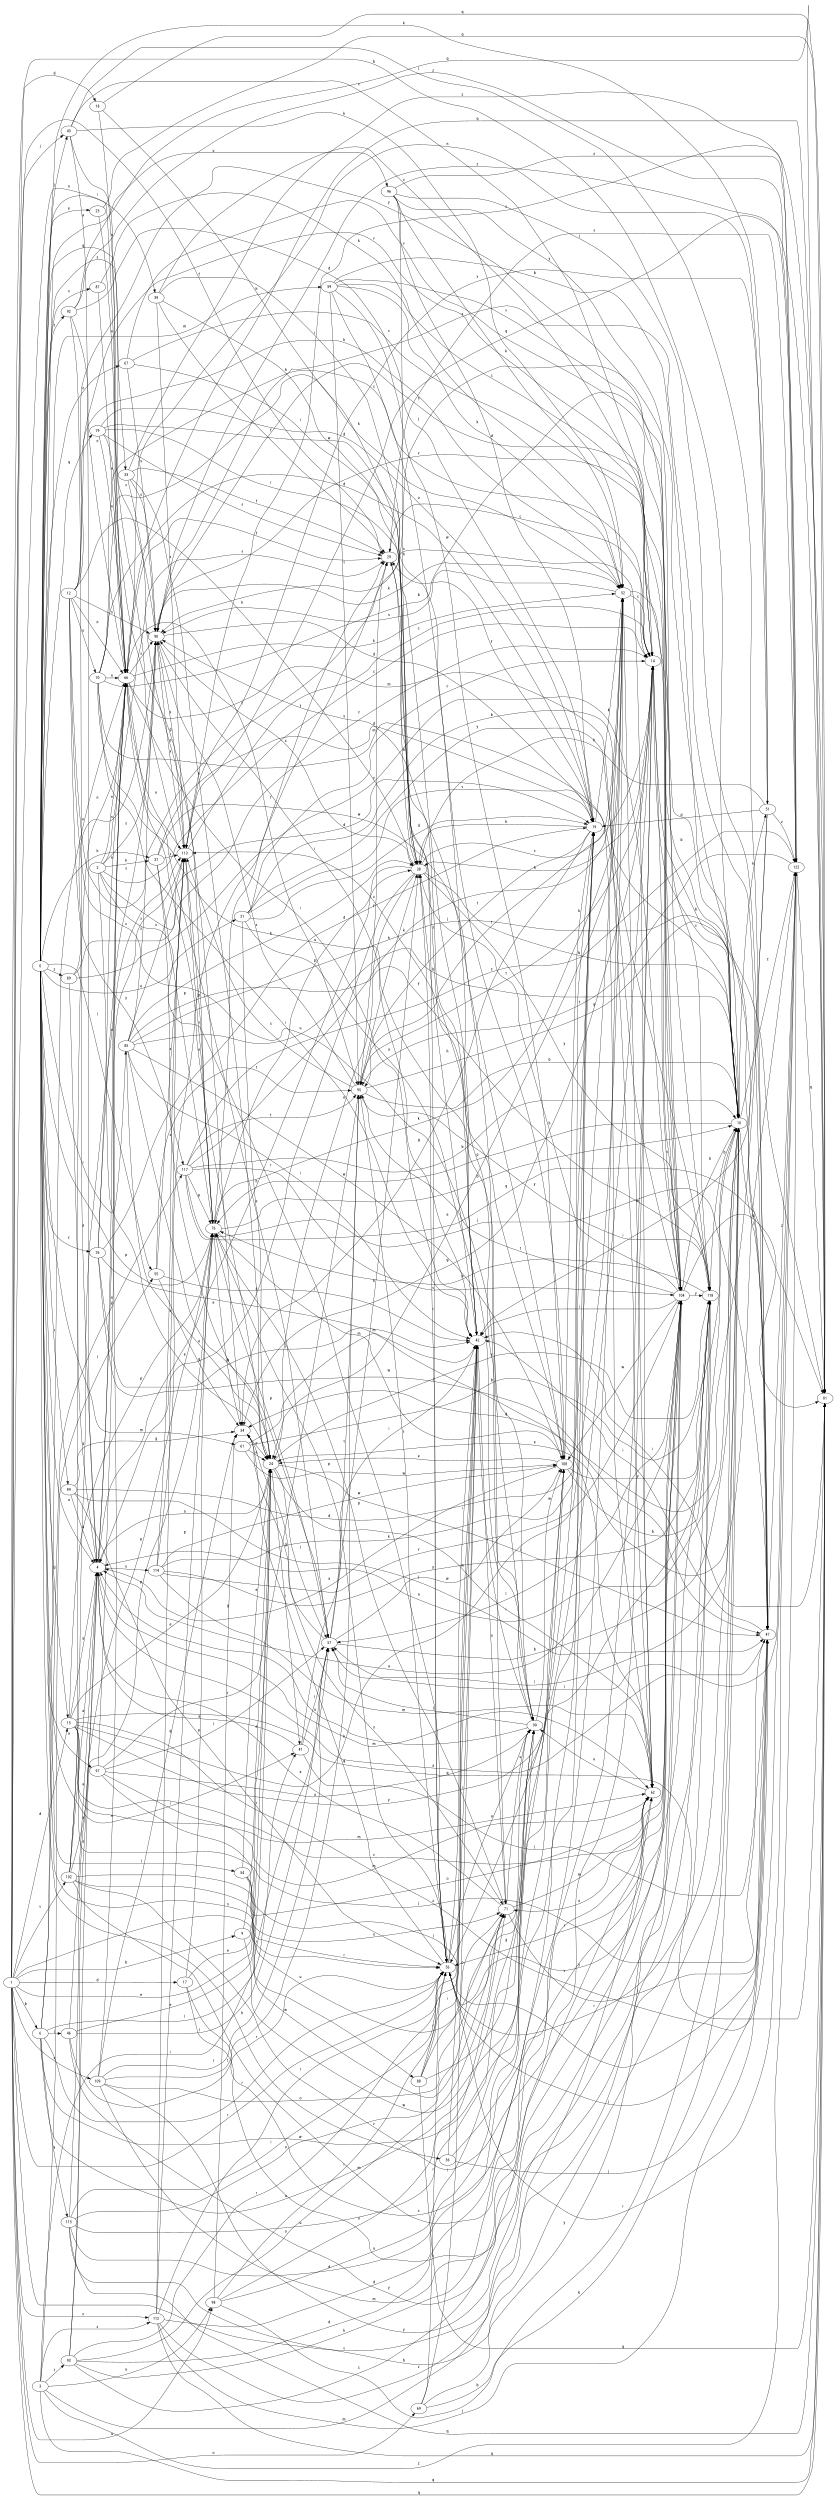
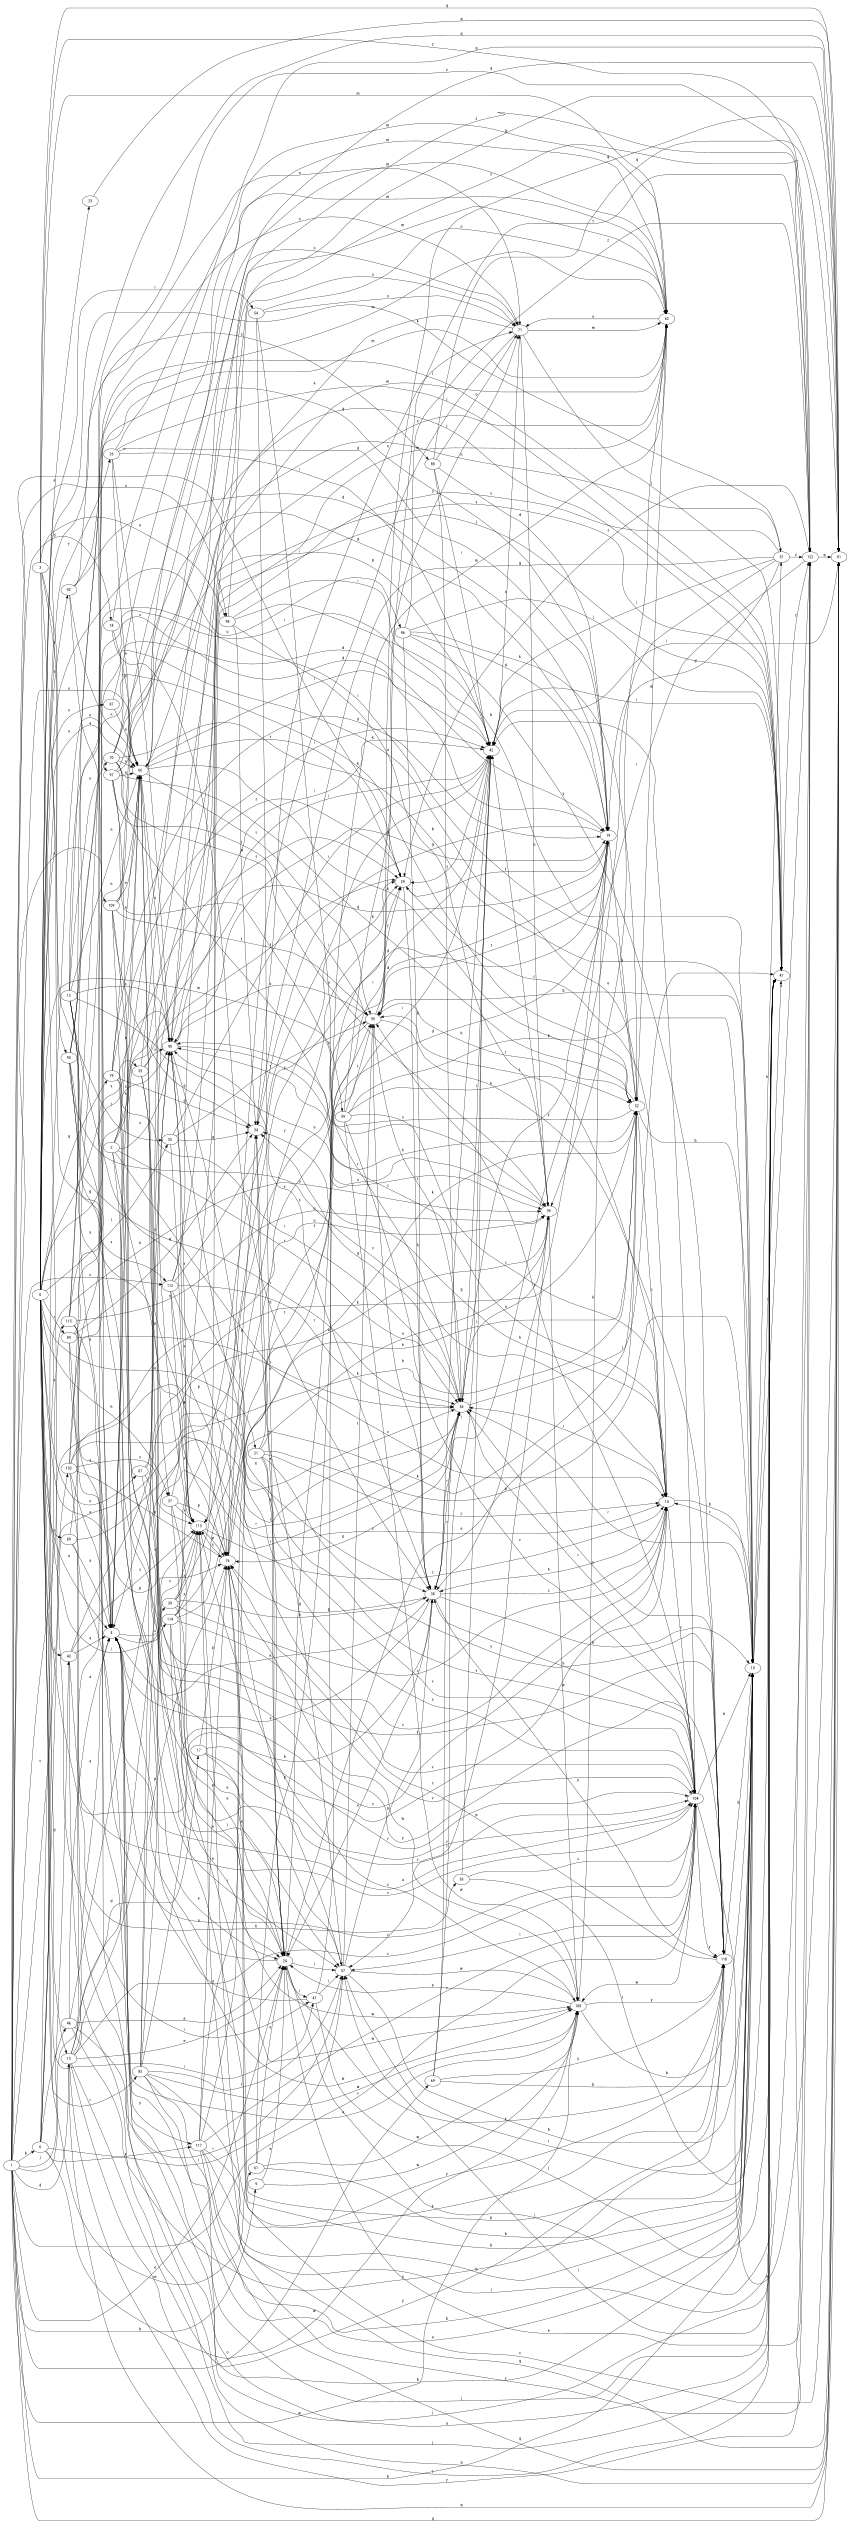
  strict digraph {
    fontname="Roboto Condensed"
    rankdir=LR
    node [fontname="Roboto Condensed"]
    edge [fontname="Roboto Condensed"]
    0
    4
    15
    21
    23
    26
    33
    36
    37
    39
    41
    43
    51
    54
    55
    59
    61
    67
    76
    79
    84
    85
    87
    88
    89
    90
    92
    96
    97
    66
    62
    38
    113
    114
    24
    81
    104
    122
    47
    52
    118
    10
    14
    19
    99
    42
    29
    108
    57
    34
    n51 [label=56]
    71
    95
    1
    6
    9
    17
    18
    69
    98
    102
    109
    112
    46
    115
    117
    2
    12
    70
    3
    93
    0 -> 4 [label=a]
    0 -> 15 [label=d]
    0 -> 21 [label=e]
    0 -> 23 [label=e]
    0 -> 26 [label=f]
    0 -> 33 [label=g]
    0 -> 36 [label=h]
    0 -> 37 [label=h]
    0 -> 39 [label=i]
    0 -> 41 [label=i]
    0 -> 43 [label=j]
    0 -> 51 [label=k]
    0 -> 54 [label=l]
    0 -> 55 [label=l]
    0 -> 59 [label=m]
    0 -> 61 [label=m]
    0 -> 67 [label=o]
    0 -> 76 [label=p]
    0 -> 79 [label=q]
    0 -> 84 [label=r]
    0 -> 85 [label=r]
    0 -> 87 [label=s]
    0 -> 88 [label=s]
    0 -> 89 [label=s]
    0 -> 90 [label=s]
    0 -> 92 [label=t]
    0 -> 96 [label=u]
    0 -> 97 [label=u]
    4 -> 66 [label=n]
    4 -> 62 [label=m]
    4 -> 38 [label=h]
    4 -> 113 [label=x]
    4 -> 114 [label=y]
    15 -> 4 [label=a]
    15 -> 76 [label=p]
    15 -> 62 [label=m]
    15 -> 24 [label=e]
    15 -> 81 [label=q]
    15 -> 104 [label=v]
    15 -> 122 [label=z]
    15 -> 47 [label=j]
    15 -> 52 [label=k]
    15 -> 118 [label=y]
    21 -> 24 [label=e]
    21 -> 104 [label=v]
    21 -> 118 [label=y]
    21 -> 10 [label=b]
    21 -> 14 [label=c]
    21 -> 19 [label=d]
    21 -> 99 [label=u]
-   23 -> 66 [label=n]
    23 -> 81 [label=q]
    26 -> 90 [label=s]
    26 -> 66 [label=n]
    26 -> 62 [label=m]
    26 -> 47 [label=j]
    26 -> 19 [label=d]
    26 -> 42 [label=i]
    33 -> 76 [label=p]
    33 -> 90 [label=s]
    33 -> 24 [label=e]
    33 -> 122 [label=z]
    33 -> 29 [label=f]
    36 -> 104 [label=v]
    36 -> 47 [label=j]
    36 -> 42 [label=i]
    37 -> 76 [label=p]
    37 -> 113 [label=x]
    37 -> 24 [label=e]
    37 -> 19 [label=d]
    37 -> 108 [label=w]
    39 -> 38 [label=h]
    39 -> 113 [label=x]
-   85 -> 24 [label=e]
+   39 -> 24 [label=e]
    39 -> 14 [label=c]
    39 -> 42 [label=i]
    39 -> 29 [label=f]
    41 -> 4 [label=a]
    41 -> 47 [label=j]
    41 -> 42 [label=i]
    41 -> 57 [label=l]
    43 -> 4 [label=a]
    43 -> 113 [label=x]
    43 -> 47 [label=j]
    43 -> 52 [label=k]
    43 -> 14 [label=c]
    51 -> 66 [label=n]
    51 -> 38 [label=h]
    51 -> 113 [label=x]
    51 -> 122 [label=z]
    51 -> 19 [label=d]
    51 -> 42 [label=i]
    51 -> 34 [label=g]
    54 -> 62 [label=o]
    54 -> 24 [label=e]
    54 -> n51 [label=r]
    54 -> 71 [label=o]
    55 -> 113 [label=x]
    55 -> 42 [label=i]
    55 -> 34 [label=g]
    55 -> 95 [label=t]
    59 -> 104 [label=v]
    59 -> 52 [label=k]
    59 -> 10 [label=b]
    59 -> 14 [label=c]
    59 -> 108 [label=w]
    59 -> 71 [label=o]
    59 -> 95 [label=t]
    61 -> 24 [label=e]
    61 -> 10 [label=b]
-   61 -> 42 [label=m]
+   61 -> 42 [label=i]
    61 -> 108 [label=w]
    67 -> 90 [label=s]
    67 -> 104 [label=v]
    67 -> 14 [label=c]
    67 -> 42 [label=i]
    76 -> 113 [label=x]
    76 -> 52 [label=k]
    76 -> 10 [label=b]
    76 -> 29 [label=f]
    76 -> 108 [label=w]
    76 -> 34 [label=g]
    79 -> 66 [label=n]
    79 -> 19 [label=d]
    79 -> 29 [label=f]
    79 -> 108 [label=w]
    79 -> 34 [label=g]
    79 -> n51 [label=r]
    84 -> 4 [label=a]
    84 -> 47 [label=j]
    84 -> 19 [label=d]
    84 -> 34 [label=g]
    84 -> n51 [label=r]
    85 -> 90 [label=s]
    85 -> 38 [label=h]
    85 -> 113 [label=x]
    85 -> 47 [label=j]
    85 -> 118 [label=y]
    85 -> 10 [label=b]
    85 -> 42 [label=i]
    85 -> 108 [label=w]
    85 -> 57 [label=l]
    87 -> 66 [label=n]
    87 -> 52 [label=k]
    88 -> 81 [label=q]
    88 -> 19 [label=d]
    88 -> 42 [label=i]
    88 -> n51 [label=r]
    88 -> 71 [label=o]
    89 -> 4 [label=a]
    89 -> 90 [label=s]
    89 -> 104 [label=v]
    89 -> 14 [label=c]
    90 -> 113 [label=x]
    90 -> 104 [label=v]
    90 -> 122 [label=z]
    90 -> 52 [label=k]
    90 -> 19 [label=d]
    90 -> 42 [label=i]
    92 -> 4 [label=a]
    92 -> 66 [label=n]
    92 -> 81 [label=q]
    92 -> 122 [label=z]
    92 -> 19 [label=d]
    96 -> 38 [label=h]
    96 -> 122 [label=z]
    96 -> 47 [label=j]
    96 -> 52 [label=k]
    96 -> 118 [label=y]
    96 -> 19 [label=d]
    97 -> 66 [label=n]
    97 -> 62 [label=m]
    97 -> 47 [label=j]
    97 -> 99 [label=u]
    97 -> 57 [label=l]
    97 -> 95 [label=t]
    66 -> 90 [label=s]
    66 -> 62 [label=m]
    66 -> 24 [label=e]
    66 -> 81 [label=q]
    66 -> 52 [label=k]
    66 -> 42 [label=i]
    66 -> 29 [label=f]
    66 -> 57 [label=l]
    66 -> 95 [label=t]
    62 -> 90 [label=s]
    62 -> 99 [label=u]
    62 -> 71 [label=o]
    38 -> 4 [label=a]
    38 -> 76 [label=p]
    38 -> 90 [label=s]
    38 -> 24 [label=e]
    38 -> 118 [label=y]
    38 -> 10 [label=b]
    38 -> 14 [label=c]
    38 -> n51 [label=r]
    113 -> 76 [label=p]
    113 -> 90 [label=s]
    113 -> 66 [label=n]
    113 -> 81 [label=q]
    113 -> 14 [label=c]
    114 -> 62 [label=m]
    114 -> 113 [label=x]
    114 -> 104 [label=v]
    114 -> 52 [label=k]
    114 -> 118 [label=y]
    114 -> 29 [label=f]
    114 -> 108 [label=w]
    24 -> 4 [label=a]
    24 -> 41 [label=i]
    24 -> 62 [label=m]
    24 -> 47 [label=j]
    24 -> 118 [label=y]
    24 -> 57 [label=l]
    81 -> 113 [label=x]
    81 -> 42 [label=i]
    104 -> 4 [label=a]
    104 -> 90 [label=s]
    104 -> 38 [label=h]
    104 -> 81 [label=q]
    104 -> 118 [label=y]
    104 -> 10 [label=b]
    104 -> 42 [label=i]
    104 -> 108 [label=w]
    104 -> 57 [label=l]
    104 -> n51 [label=r]
    104 -> 95 [label=t]
    122 -> 24 [label=e]
    122 -> 81 [label=q]
    122 -> 29 [label=f]
    122 -> 57 [label=l]
    122 -> n51 [label=r]
    122 -> 95 [label=t]
    47 -> 4 [label=a]
    47 -> 90 [label=s]
    47 -> 122 [label=z]
    47 -> 42 [label=i]
    52 -> 90 [label=s]
    52 -> 62 [label=m]
    52 -> 24 [label=e]
    52 -> 10 [label=b]
    52 -> 14 [label=c]
    52 -> 95 [label=t]
    118 -> 76 [label=p]
    118 -> 10 [label=b]
    10 -> 4 [label=a]
    10 -> 51 [label=k]
    10 -> 76 [label=p]
    10 -> 122 [label=z]
    10 -> 47 [label=j]
    10 -> 14 [label=c]
    10 -> 57 [label=l]
    10 -> n51 [label=r]
    14 -> 38 [label=h]
    14 -> 104 [label=v]
    14 -> 10 [label=b]
    14 -> 34 [label=g]
    14 -> n51 [label=r]
    14 -> 95 [label=t]
    19 -> 38 [label=h]
    19 -> 52 [label=k]
    19 -> 29 [label=f]
    19 -> 34 [label=g]
    19 -> 95 [label=t]
    99 -> 4 [label=a]
    99 -> 90 [label=s]
    99 -> 42 [label=i]
    99 -> 108 [label=w]
    99 -> 57 [label=l]
    42 -> 38 [label=h]
    42 -> 29 [label=f]
    42 -> 71 [label=o]
    29 -> 38 [label=h]
    29 -> 14 [label=c]
    108 -> 4 [label=a]
    108 -> 113 [label=x]
    108 -> 24 [label=e]
    108 -> 118 [label=y]
    108 -> 10 [label=b]
    108 -> 19 [label=k]
    57 -> 76 [label=p]
    57 -> 38 [label=h]
    57 -> 10 [label=b]
    57 -> 108 [label=w]
    57 -> 34 [label=g]
    57 -> 95 [label=t]
    34 -> 24 [label=e]
    34 -> 71 [label=o]
    n51 -> 76 [label=p]
    n51 -> 47 [label=j]
    n51 -> 118 [label=y]
    n51 -> 99 [label=u]
    n51 -> 42 [label=i]
    n51 -> 34 [label=g]
    n51 -> 95 [label=t]
    71 -> 4 [label=a]
    71 -> 76 [label=p]
    71 -> 62 [label=m]
    71 -> 47 [label=j]
    71 -> 99 [label=u]
    95 -> 90 [label=s]
    95 -> 38 [label=h]
    95 -> 113 [label=x]
    95 -> 81 [label=q]
    95 -> 118 [label=y]
    95 -> 10 [label=b]
    95 -> 29 [label=f]
    1 -> 15 [label=d]
    1 -> 43 [label=j]
    1 -> 66 [label=n]
    1 -> 24 [label=e]
    1 -> 81 [label=q]
    1 -> 104 [label=v]
    1 -> 10 [label=b]
    1 -> 29 [label=f]
    1 -> 108 [label=w]
    1 -> n51 [label=r]
    1 -> 6 [label=b]
    1 -> 9 [label=b]
    1 -> 17 [label=d]
    1 -> 18 [label=d]
    1 -> 69 [label=o]
    1 -> 98 [label=u]
    1 -> 102 [label=v]
    1 -> 109 [label=x]
    1 -> 112 [label=x]
    6 -> 66 [label=n]
    6 -> 99 [label=u]
    6 -> 108 [label=w]
    6 -> 57 [label=l]
    6 -> n51 [label=r]
    6 -> 46 [label=j]
    6 -> 115 [label=y]
    6 -> 117 [label=y]
    9 -> 24 [label=e]
    9 -> 108 [label=w]
    17 -> 76 [label=p]
    17 -> 24 [label=e]
    17 -> 104 [label=v]
    17 -> 14 [label=c]
    18 -> 66 [label=n]
    18 -> 38 [label=h]
    18 -> 81 [label=q]
    69 -> 118 [label=y]
    69 -> 10 [label=b]
    69 -> 42 [label=i]
    69 -> n51 [label=r]
    98 -> 10 [label=b]
    98 -> 99 [label=u]
    98 -> 42 [label=i]
    98 -> 34 [label=g]
    98 -> 71 [label=o]
    102 -> 4 [label=a]
    102 -> 76 [label=p]
    102 -> 66 [label=n]
    102 -> 62 [label=m]
    102 -> 113 [label=x]
    102 -> 104 [label=v]
    102 -> 99 [label=u]
    102 -> n51 [label=r]
    109 -> 66 [label=n]
    109 -> 62 [label=m]
    109 -> 118 [label=y]
    109 -> 57 [label=l]
    109 -> 34 [label=g]
    109 -> 71 [label=o]
    109 -> 95 [label=t]
    112 -> 76 [label=p]
    112 -> 113 [label=x]
    112 -> 81 [label=q]
    112 -> 104 [label=v]
    112 -> 47 [label=j]
    112 -> 19 [label=d]
    112 -> n51 [label=r]
    46 -> 4 [label=a]
    46 -> 24 [label=e]
    46 -> 118 [label=y]
    46 -> 57 [label=l]
    46 -> n51 [label=r]
    115 -> 4 [label=a]
    115 -> 81 [label=q]
    115 -> 10 [label=b]
    115 -> 19 [label=d]
    115 -> 99 [label=u]
    115 -> 42 [label=i]
    115 -> 71 [label=o]
    117 -> 76 [label=p]
    117 -> 81 [label=q]
    117 -> 104 [label=v]
    117 -> 122 [label=z]
    117 -> 47 [label=j]
    117 -> 52 [label=k]
    117 -> 10 [label=b]
    117 -> 95 [label=t]
    2 -> 37 [label=h]
    2 -> 90 [label=s]
    2 -> 66 [label=n]
    2 -> 24 [label=e]
    2 -> 14 [label=c]
    2 -> 19 [label=d]
    2 -> 29 [label=f]
    2 -> n51 [label=r]
    12 -> 90 [label=s]
    12 -> 66 [label=n]
    12 -> 38 [label=h]
    12 -> 104 [label=v]
    12 -> 47 [label=j]
    12 -> 52 [label=k]
    12 -> 118 [label=y]
    12 -> 99 [label=u]
    12 -> 117 [label=y]
    12 -> 70 [label=o]
    70 -> 66 [label=n]
    70 -> 62 [label=m]
    70 -> 52 [label=k]
    70 -> 10 [label=b]
    70 -> 14 [label=c]
    70 -> 19 [label=d]
    70 -> 99 [label=u]
    70 -> 42 [label=i]
    3 -> 41 [label=i]
    3 -> 55 [label=l]
    3 -> 62 [label=m]
    3 -> 81 [label=q]
    3 -> 122 [label=z]
    3 -> 98 [label=u]
    3 -> 112 [label=x]
    3 -> 93 [label=t]
    93 -> 4 [label=a]
    93 -> 76 [label=p]
-   93 -> 52 [label=k]
+   93 -> 52 [label=l]
    93 -> 14 [label=c]
    93 -> 19 [label=d]
    93 -> n51 [label=r]
    93 -> 71 [label=o]
  }
